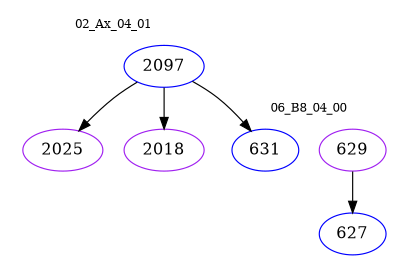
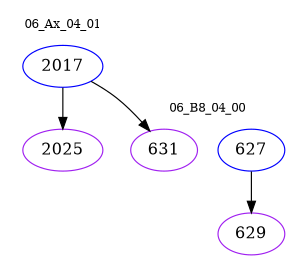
  digraph {
    node [color=purple]
    edge [color=black]
-   n1 [color=blue label=2097]
+   n1 [color=blue label=2017]
    n2 [label=2025]
-   n3 [label=2018]
    n4 [color=blue label=627]
    n5 [label=629]
-   n6 [color=blue label=631]
+   n6 [label=631]
    subgraph cluster_1 {
      color=white
      fontsize=10
-     label="02_Ax_04_01"
+     label="06_Ax_04_01"
      n1
      n2
-     n3
    }
    subgraph cluster_2 {
      color=white
      fontsize=10
      label="06_B8_04_00"
      n4
      n5
      n6
    }
    n1 -> n2
-   n1 -> n3
    n1 -> n6
-   n5 -> n4
+   n4 -> n5
  }
